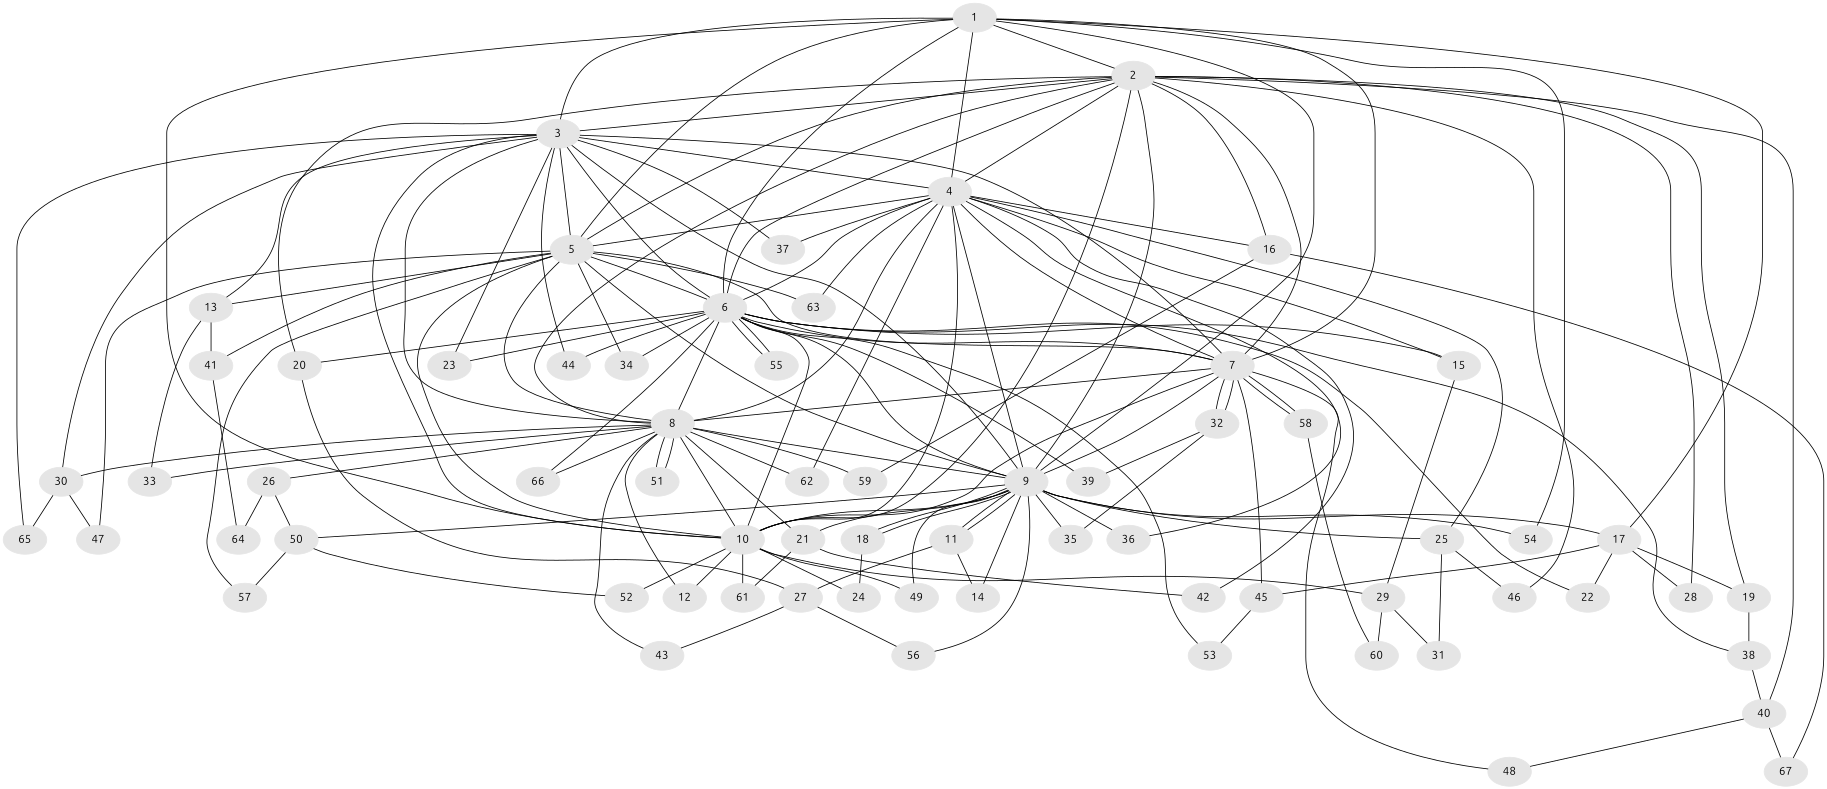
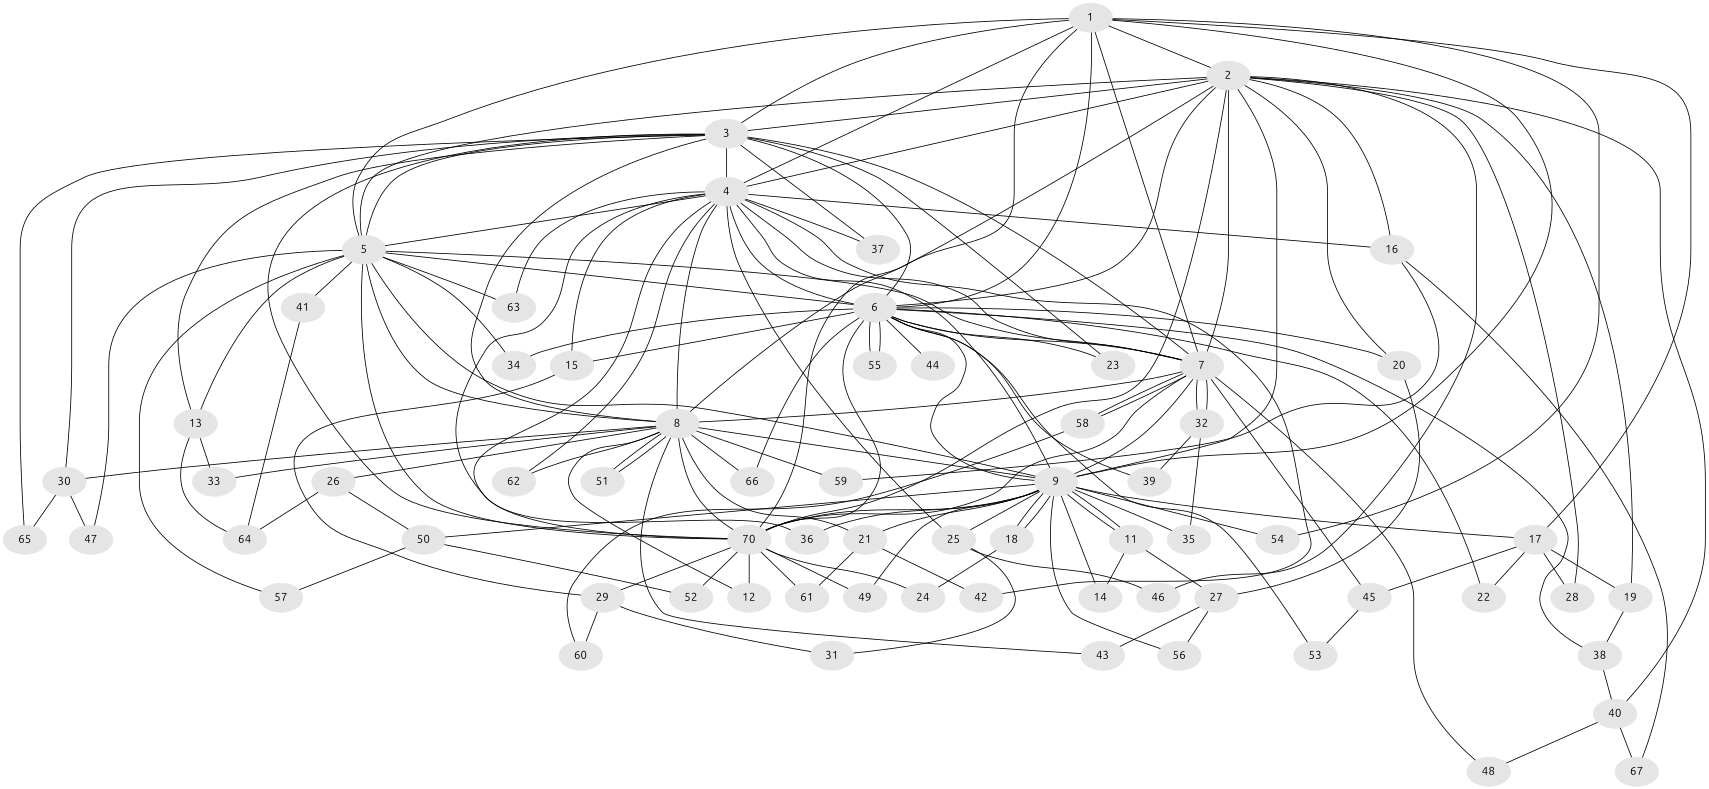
  graph {
    fontname=Ubuntu
    node [color=gray90 fontname=Ubuntu style=filled]
    edge [fontname=Ubuntu]
    1
    2
    3
    4
    5
    6
    7
    9
-   10
+   10 [label=70]
    17
    54
    8
    16
    19
    20
    28
    40
    46
    13
    23
    30
    37
    44
    65
    15
    25
    36
    42
    62
    63
    34
    41
    47
    57
    22
    38
    39
    53
    55
    66
    32
    45
    48
    58
    26
    12
    21
    33
    43
    51
    59
    11
    14
    18
    35
    49
    50
    56
    24
    29
    52
    61
    67
    27
    31
    64
    60
    1 -- 2
    1 -- 3
    1 -- 4
    1 -- 5
    1 -- 6
    1 -- 7
    1 -- 9
    1 -- 10
    1 -- 17
    1 -- 54
    2 -- 3
    2 -- 4
    2 -- 5
    2 -- 6
    2 -- 7
    2 -- 9
    2 -- 10
    2 -- 8
    2 -- 16
    2 -- 19
    2 -- 20
    2 -- 28
    2 -- 40
    2 -- 46
    3 -- 4
    3 -- 5
    3 -- 6
    3 -- 7
-   3 -- 9
    3 -- 10
    3 -- 8
    3 -- 13
    3 -- 23
    3 -- 30
    3 -- 37
-   3 -- 44
    3 -- 65
    4 -- 5
    4 -- 6
    4 -- 7
    4 -- 9
    4 -- 10
    4 -- 8
    4 -- 16
    4 -- 37
    4 -- 15
    4 -- 25
    4 -- 36
    4 -- 42
    4 -- 62
    4 -- 63
    5 -- 6
    5 -- 7
    5 -- 9
    5 -- 10
    5 -- 8
    5 -- 13
    5 -- 63
    5 -- 34
    5 -- 41
    5 -- 47
    5 -- 57
    6 -- 7
    6 -- 9
    6 -- 10
-   6 -- 8
    6 -- 20
    6 -- 23
    6 -- 44
    6 -- 15
    6 -- 34
    6 -- 22
    6 -- 38
    6 -- 39
    6 -- 53
    6 -- 55
    6 -- 55
    6 -- 66
    7 -- 9
    7 -- 10
    7 -- 8
    7 -- 32
    7 -- 32
    7 -- 45
    7 -- 48
    7 -- 58
    7 -- 58
    9 -- 10
    9 -- 17
    9 -- 54
    9 -- 25
    9 -- 36
    9 -- 21
    9 -- 11
    9 -- 11
    9 -- 14
    9 -- 18
    9 -- 18
    9 -- 35
    9 -- 49
    9 -- 50
    9 -- 56
    10 -- 12
    10 -- 49
    10 -- 24
    10 -- 29
    10 -- 52
    10 -- 61
    17 -- 19
    17 -- 28
    17 -- 22
    17 -- 45
    8 -- 9
    8 -- 10
    8 -- 30
    8 -- 62
    8 -- 66
    8 -- 26
    8 -- 12
    8 -- 21
    8 -- 33
    8 -- 43
    8 -- 51
    8 -- 51
    8 -- 59
    16 -- 59
    16 -- 67
    19 -- 38
    20 -- 27
    40 -- 48
    40 -- 67
-   13 -- 41
+   13 -- 64
    13 -- 33
    30 -- 65
    30 -- 47
    15 -- 29
    25 -- 46
    25 -- 31
    41 -- 64
    38 -- 40
    32 -- 39
    32 -- 35
    45 -- 53
    58 -- 60
    26 -- 50
    26 -- 64
    21 -- 42
    21 -- 61
    11 -- 14
    11 -- 27
    18 -- 24
    50 -- 57
    50 -- 52
    29 -- 31
    29 -- 60
    27 -- 43
    27 -- 56
  }
